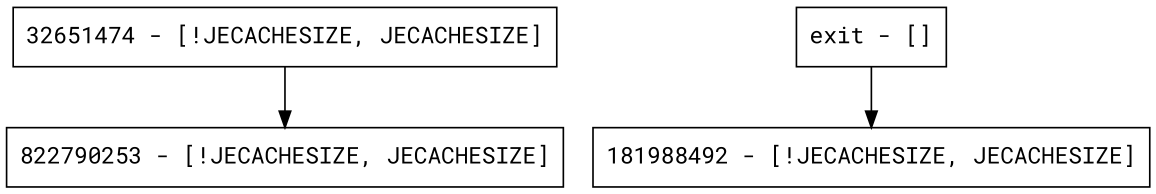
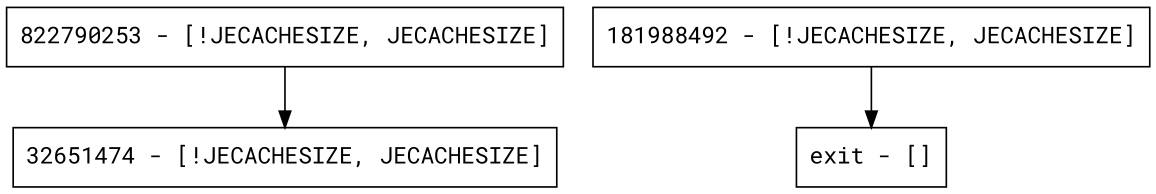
  digraph {
    fontname="Roboto Mono"
    node [fontname="Roboto Mono" shape=record]
    edge [fontname="Roboto Mono"]
    n1 [label="822790253 - [!JECACHESIZE, JECACHESIZE]"]
    n2 [label="32651474 - [!JECACHESIZE, JECACHESIZE]"]
    n3 [label="exit - []"]
    n4 [label="181988492 - [!JECACHESIZE, JECACHESIZE]"]
-   n2 -> n1
-   n3 -> n4
+   n1 -> n2
+   n4 -> n3
  }
